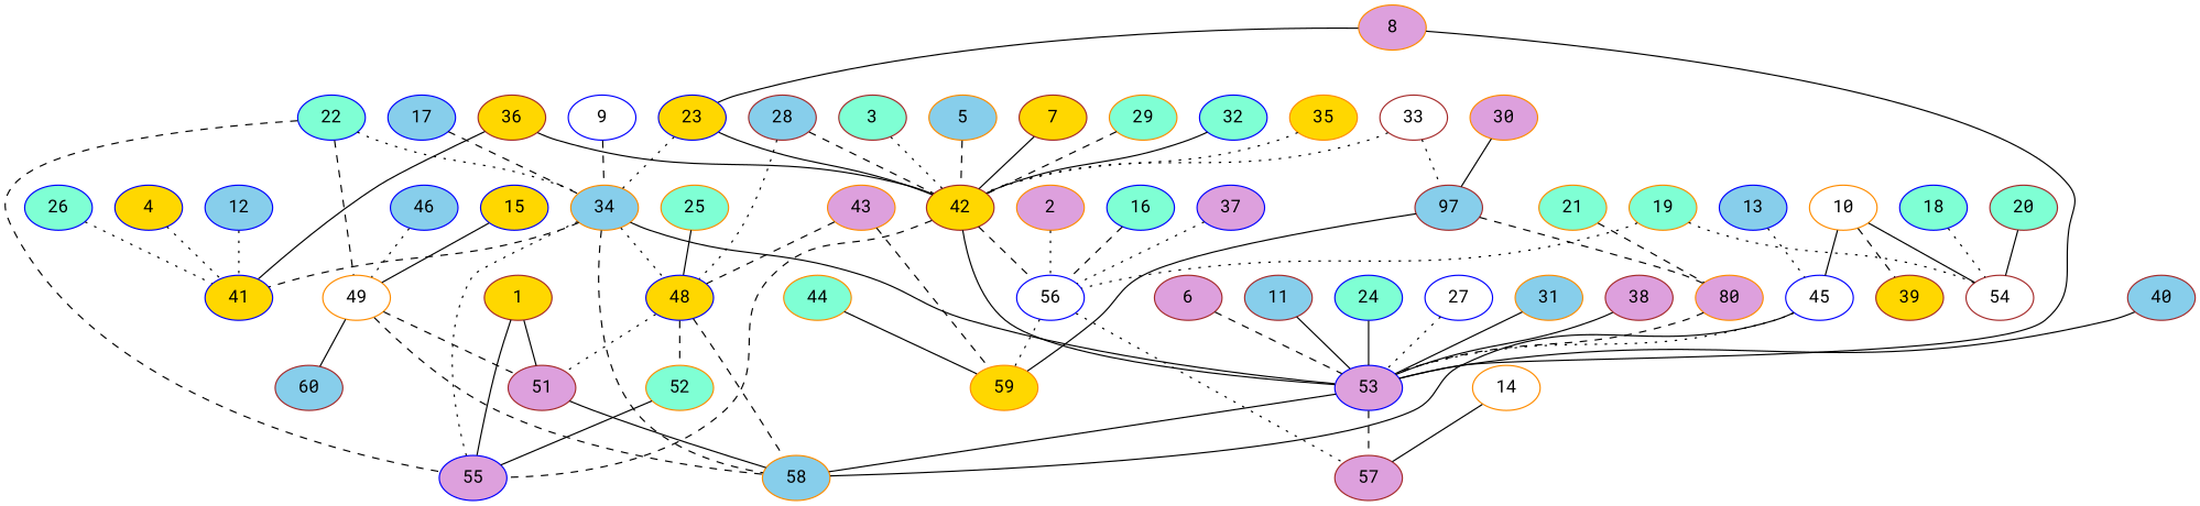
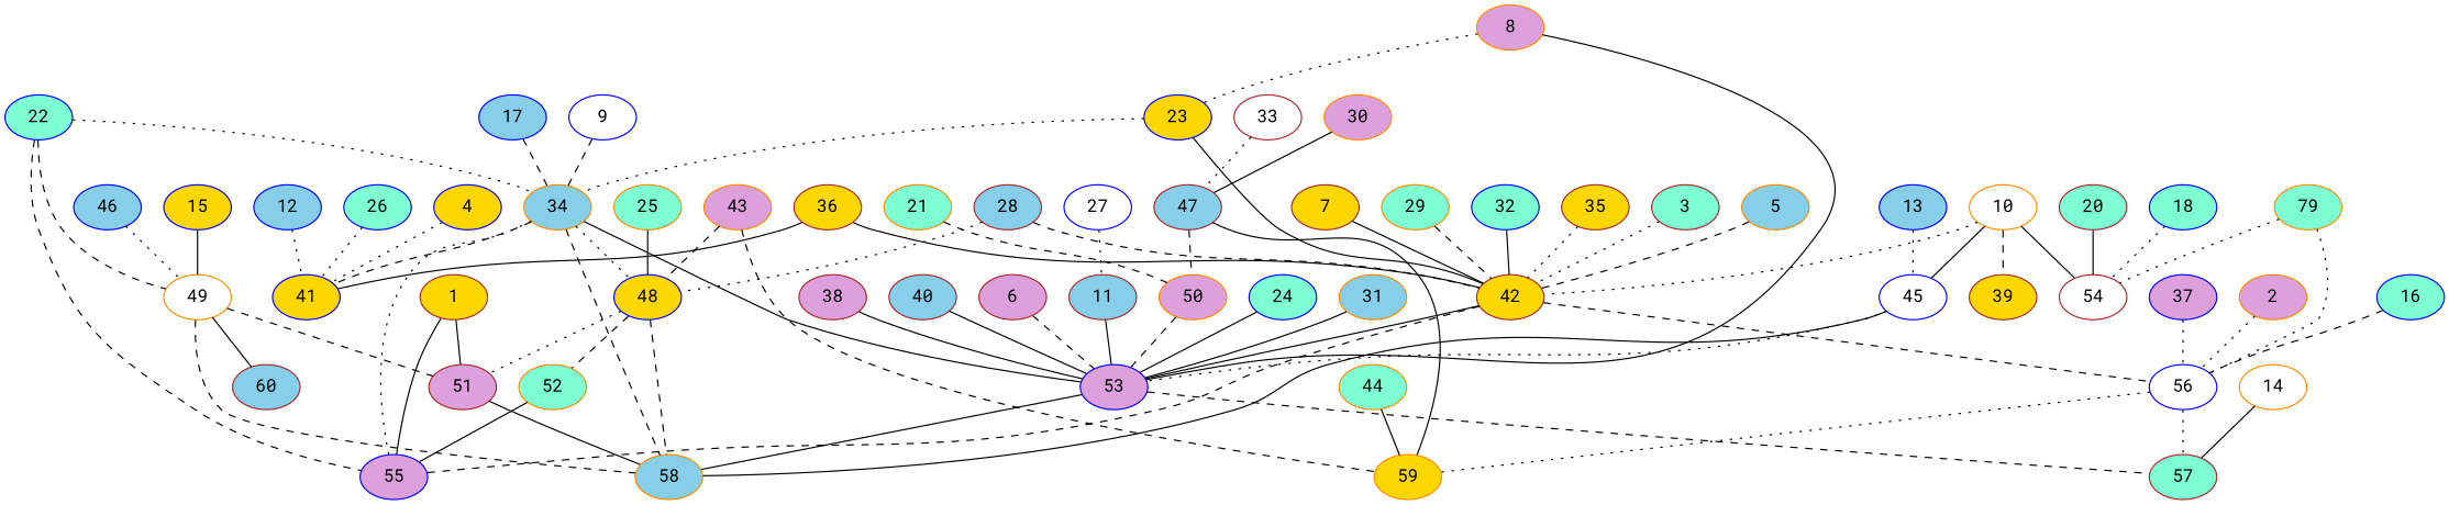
  graph {
    fontname="Roboto Mono"
    node [color=blue fillcolor=aquamarine fontname="Roboto Mono" style=filled]
    edge [fontname="Roboto Mono" style=solid weight=1.0]
    1 [color=brown fillcolor=gold]
    51 [color=brown fillcolor=plum]
    55 [fillcolor=plum]
    58 [color=darkorange fillcolor=skyblue]
    2 [color=darkorange fillcolor=plum]
    56 [fillcolor=white]
-   57 [color=brown fillcolor=plum]
+   57 [color=brown]
    59 [color=darkorange fillcolor=gold]
    3 [color=brown]
    42 [color=brown fillcolor=gold]
    53 [fillcolor=plum]
    4 [fillcolor=gold]
    41 [fillcolor=gold]
    5 [color=darkorange fillcolor=skyblue]
    6 [color=brown fillcolor=plum]
    7 [color=brown fillcolor=gold]
    8 [color=darkorange fillcolor=plum]
    23 [fillcolor=gold]
    34 [color=darkorange fillcolor=skyblue]
    9 [fillcolor=white]
    48 [fillcolor=gold]
    10 [color=darkorange fillcolor=white]
    39 [color=brown fillcolor=gold]
    45 [fillcolor=white]
    54 [color=brown fillcolor=white]
    11 [color=brown fillcolor=skyblue]
    12 [fillcolor=skyblue]
    13 [fillcolor=skyblue]
    14 [color=darkorange fillcolor=white]
    15 [fillcolor=gold]
    49 [color=darkorange fillcolor=white]
    60 [color=brown fillcolor=skyblue]
    16
    17 [fillcolor=skyblue]
    18
-   19 [color=darkorange]
+   19 [color=darkorange label=79]
    20 [color=brown]
    21 [color=darkorange]
-   50 [color=darkorange fillcolor=plum label=80]
+   50 [color=darkorange fillcolor=plum]
    22
    24
    25 [color=darkorange]
    52 [color=darkorange]
    26
    27 [fillcolor=white]
    28 [color=brown fillcolor=skyblue]
    29 [color=darkorange]
    30 [color=darkorange fillcolor=plum]
-   47 [color=brown fillcolor=skyblue label=97]
+   47 [color=brown fillcolor=skyblue]
    31 [color=darkorange fillcolor=skyblue]
    32
    33 [color=brown fillcolor=white]
-   35 [color=darkorange fillcolor=gold]
+   35 [color=brown fillcolor=gold]
    36 [color=brown fillcolor=gold]
    37 [fillcolor=plum]
    38 [color=brown fillcolor=plum]
    40 [color=brown fillcolor=skyblue]
    43 [color=darkorange fillcolor=plum]
    44 [color=darkorange]
    46 [fillcolor=skyblue]
    1 -- 51
    1 -- 55
    51 -- 58
    2 -- 56 [style=dotted]
    56 -- 57 [style=dotted]
    56 -- 59 [style=dotted]
    3 -- 42 [style=dotted]
    42 -- 55 [style=dashed]
    42 -- 56 [style=dashed]
    42 -- 53
    53 -- 58 [weight=2.0]
    53 -- 57 [style=dashed]
    4 -- 41 [style=dotted]
    5 -- 42 [style=dashed]
    6 -- 53 [style=dashed]
    7 -- 42
    8 -- 53
-   8 -- 23
+   8 -- 23 [style=dotted]
    23 -- 42 [weight=2.0]
    23 -- 34 [style=dotted]
    34 -- 55 [style=dotted]
    34 -- 58 [style=dashed]
    34 -- 53
    34 -- 41 [style=dashed]
    34 -- 48 [style=dotted]
    9 -- 34 [style=dashed]
    48 -- 51 [style=dotted]
    48 -- 58 [style=dashed]
    48 -- 52 [style=dashed]
-   33 -- 42 [style=dotted]
+   10 -- 42 [style=dotted]
    10 -- 39 [style=dashed]
    10 -- 45
    10 -- 54
    45 -- 58
    45 -- 53 [style=dotted]
    11 -- 53
    12 -- 41 [style=dotted]
    13 -- 45 [style=dotted]
    14 -- 57
    15 -- 49
    49 -- 51 [style=dashed]
    49 -- 58 [style=dashed]
    49 -- 60
    16 -- 56 [style=dashed]
    17 -- 34 [style=dashed]
    18 -- 54 [style=dotted]
    19 -- 56 [style=dotted]
    19 -- 54 [style=dotted]
    20 -- 54
    21 -- 50 [style=dashed]
    50 -- 53 [style=dashed]
    22 -- 55 [style=dashed]
    22 -- 34 [style=dotted]
    22 -- 49 [style=dashed]
    24 -- 53
    25 -- 48
    52 -- 55
    26 -- 41 [style=dotted]
-   27 -- 53 [style=dotted]
+   27 -- 11 [style=dotted]
    28 -- 42 [style=dashed]
    28 -- 48 [style=dotted]
    29 -- 42 [style=dashed]
    30 -- 47
    47 -- 59
    47 -- 50 [style=dashed]
    31 -- 53
    32 -- 42
    33 -- 47 [style=dotted]
    35 -- 42 [style=dotted]
    36 -- 42
    36 -- 41
    37 -- 56 [style=dotted]
    38 -- 53
    40 -- 53
    43 -- 59 [style=dashed]
    43 -- 48 [style=dashed]
    44 -- 59
    46 -- 49 [style=dotted]
  }
